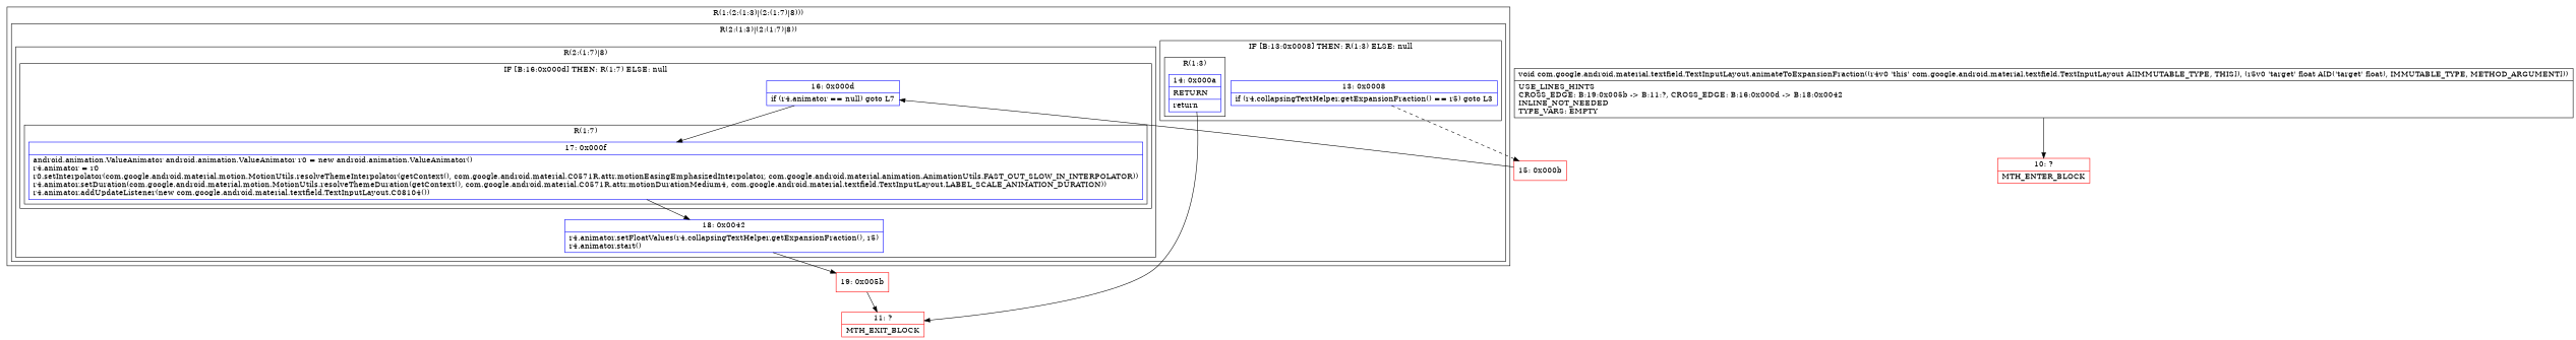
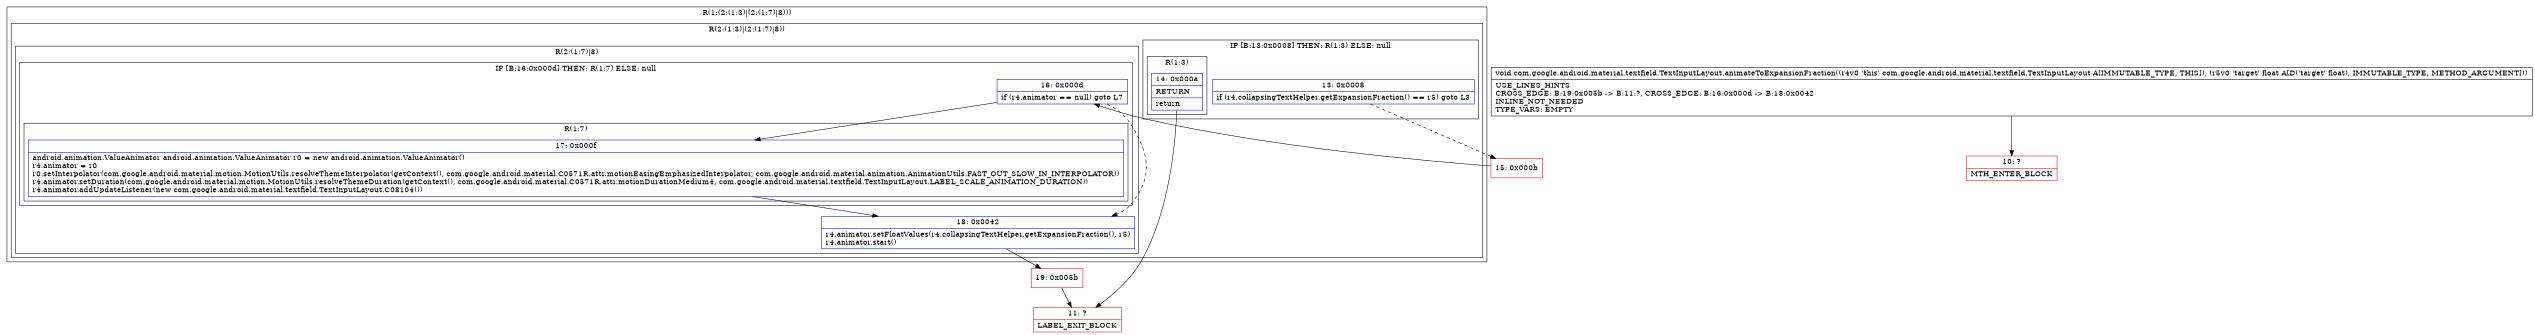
  digraph {
    node [color=blue shape=record]
    n1 [label="{14\:\ 0x000a|RETURN\l|return\l}"]
    n2 [label="{13\:\ 0x0008|if (r4.collapsingTextHelper.getExpansionFraction() == r5) goto L3\l}"]
    n3 [label="{17\:\ 0x000f|android.animation.ValueAnimator android.animation.ValueAnimator r0 = new android.animation.ValueAnimator()\lr4.animator = r0\lr0.setInterpolator(com.google.android.material.motion.MotionUtils.resolveThemeInterpolator(getContext(), com.google.android.material.C0571R.attr.motionEasingEmphasizedInterpolator, com.google.android.material.animation.AnimationUtils.FAST_OUT_SLOW_IN_INTERPOLATOR))\lr4.animator.setDuration(com.google.android.material.motion.MotionUtils.resolveThemeDuration(getContext(), com.google.android.material.C0571R.attr.motionDurationMedium4, com.google.android.material.textfield.TextInputLayout.LABEL_SCALE_ANIMATION_DURATION))\lr4.animator.addUpdateListener(new com.google.android.material.textfield.TextInputLayout.C08104())\l}"]
    n4 [label="{16\:\ 0x000d|if (r4.animator == null) goto L7\l}"]
    n5 [label="{18\:\ 0x0042|r4.animator.setFloatValues(r4.collapsingTextHelper.getExpansionFraction(), r5)\lr4.animator.start()\l}"]
-   n6 [color=red label="{11\:\ ?|MTH_EXIT_BLOCK\l}"]
+   n6 [color=red label="{11\:\ ?|LABEL_EXIT_BLOCK\l}"]
    n7 [color=red label="{15\:\ 0x000b}"]
    n8 [color=red label="{19\:\ 0x005b}"]
    n9 [color=red label="{10\:\ ?|MTH_ENTER_BLOCK\l}"]
    n10 [label="{void com.google.android.material.textfield.TextInputLayout.animateToExpansionFraction((r4v0 'this' com.google.android.material.textfield.TextInputLayout A[IMMUTABLE_TYPE, THIS]), (r5v0 'target' float A[D('target' float), IMMUTABLE_TYPE, METHOD_ARGUMENT]))  | USE_LINES_HINTS\lCROSS_EDGE: B:19:0x005b \-\> B:11:?, CROSS_EDGE: B:16:0x000d \-\> B:18:0x0042\lINLINE_NOT_NEEDED\lTYPE_VARS: EMPTY\l}" color=""]
    subgraph cluster_1 {
      label="R(1:(2:(1:3)|(2:(1:7)|8)))"
      subgraph cluster_2 {
        label="R(2:(1:3)|(2:(1:7)|8))"
        subgraph cluster_3 {
          label="IF [B:13:0x0008] THEN: R(1:3) ELSE: null"
          n2
          subgraph cluster_4 {
            label="R(1:3)"
            n1
          }
        }
        subgraph cluster_5 {
          label="R(2:(1:7)|8)"
          n5
          subgraph cluster_6 {
            label="IF [B:16:0x000d] THEN: R(1:7) ELSE: null"
            n4
            subgraph cluster_7 {
              label="R(1:7)"
              n3
            }
          }
        }
      }
    }
    n1 -> n6
    n2 -> n7 [style=dashed]
    n3 -> n5
    n4 -> n3
+   n4 -> n5 [style=dashed]
    n5 -> n8
    n7 -> n4
    n8 -> n6
    n10 -> n9
  }
